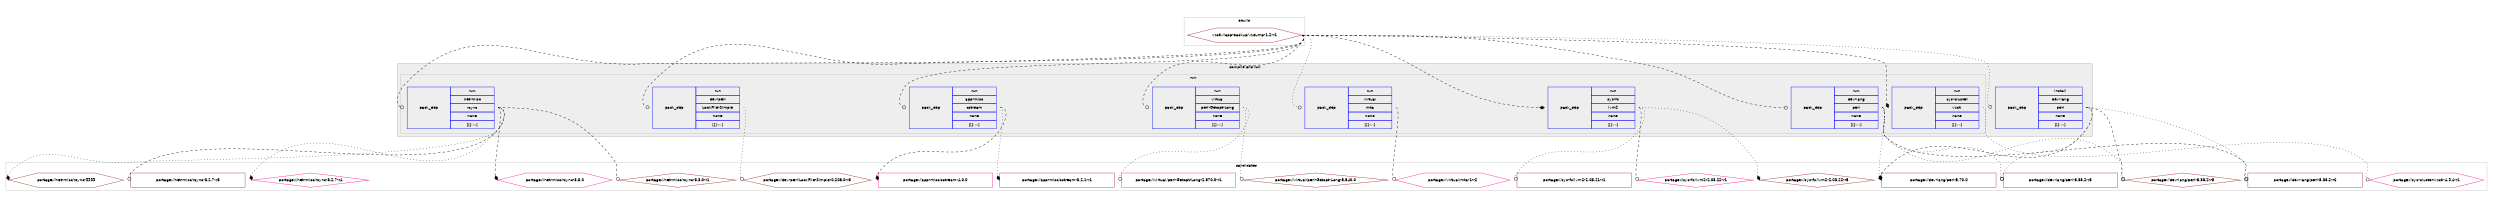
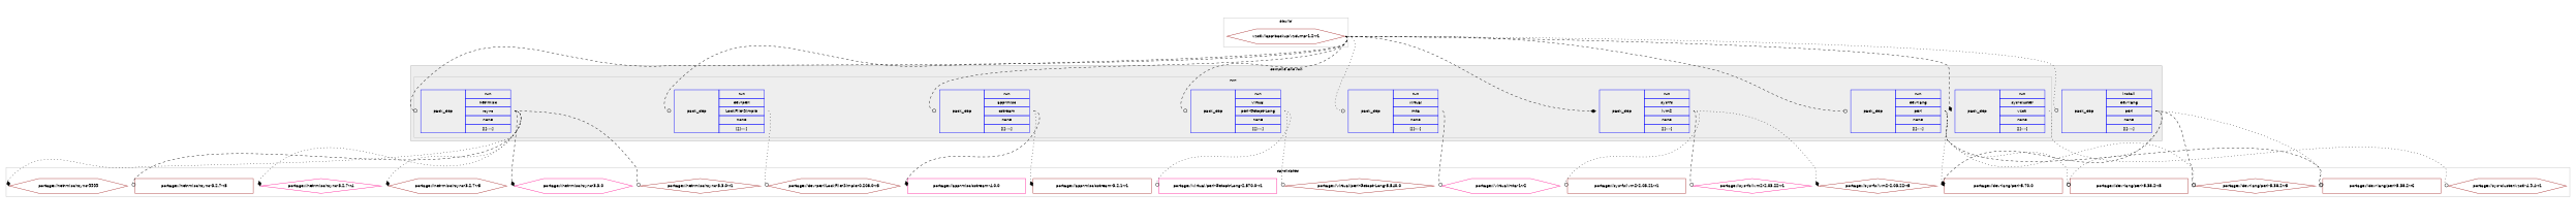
  digraph {
    compound=true
    concentrate=true
    fontname=Helvetica
    fontsize=10
    newrank=true
    rankdir=TB
    ranksep=1.5
    node [color=brown fontname=Helvetica fontsize=10 shape=none]
    edge [arrowhead=odot headport=w style=dotted tailport=e weight=100]
    n1 [label="vzctl://app-backup/vzdump-1.2-r1" shape=hexagon width=4]
    n2 [color=blue label=<<TABLE BORDER="0" CELLBORDER="1" CELLSPACING="0" CELLPADDING="4" WIDTH="220"><TR><TD ROWSPAN="6" CELLPADDING="30">pack_dep</TD></TR><TR><TD WIDTH="110">install</TD></TR><TR><TD>dev-lang</TD></TR><TR><TD>perl</TD></TR><TR><TD>none</TD></TR><TR><TD>[[],,,,]</TD></TR></TABLE>>]
    n3 [color=blue label=<<TABLE BORDER="0" CELLBORDER="1" CELLSPACING="0" CELLPADDING="4" WIDTH="220"><TR><TD ROWSPAN="6" CELLPADDING="30">pack_dep</TD></TR><TR><TD WIDTH="110">run</TD></TR><TR><TD>app-misc</TD></TR><TR><TD>cstream</TD></TR><TR><TD>none</TD></TR><TR><TD>[[],,,,]</TD></TR></TABLE>>]
    n4 [color=blue label=<<TABLE BORDER="0" CELLBORDER="1" CELLSPACING="0" CELLPADDING="4" WIDTH="220"><TR><TD ROWSPAN="6" CELLPADDING="30">pack_dep</TD></TR><TR><TD WIDTH="110">run</TD></TR><TR><TD>dev-lang</TD></TR><TR><TD>perl</TD></TR><TR><TD>none</TD></TR><TR><TD>[[],,,,]</TD></TR></TABLE>>]
    n5 [color=blue label=<<TABLE BORDER="0" CELLBORDER="1" CELLSPACING="0" CELLPADDING="4" WIDTH="220"><TR><TD ROWSPAN="6" CELLPADDING="30">pack_dep</TD></TR><TR><TD WIDTH="110">run</TD></TR><TR><TD>dev-perl</TD></TR><TR><TD>LockFile-Simple</TD></TR><TR><TD>none</TD></TR><TR><TD>[[],,,,]</TD></TR></TABLE>>]
    n6 [color=blue label=<<TABLE BORDER="0" CELLBORDER="1" CELLSPACING="0" CELLPADDING="4" WIDTH="220"><TR><TD ROWSPAN="6" CELLPADDING="30">pack_dep</TD></TR><TR><TD WIDTH="110">run</TD></TR><TR><TD>net-misc</TD></TR><TR><TD>rsync</TD></TR><TR><TD>none</TD></TR><TR><TD>[[],,,,]</TD></TR></TABLE>>]
    n7 [color=blue label=<<TABLE BORDER="0" CELLBORDER="1" CELLSPACING="0" CELLPADDING="4" WIDTH="220"><TR><TD ROWSPAN="6" CELLPADDING="30">pack_dep</TD></TR><TR><TD WIDTH="110">run</TD></TR><TR><TD>sys-cluster</TD></TR><TR><TD>vzctl</TD></TR><TR><TD>none</TD></TR><TR><TD>[[],,,,]</TD></TR></TABLE>>]
    n8 [color=blue label=<<TABLE BORDER="0" CELLBORDER="1" CELLSPACING="0" CELLPADDING="4" WIDTH="220"><TR><TD ROWSPAN="6" CELLPADDING="30">pack_dep</TD></TR><TR><TD WIDTH="110">run</TD></TR><TR><TD>sys-fs</TD></TR><TR><TD>lvm2</TD></TR><TR><TD>none</TD></TR><TR><TD>[[],,,,]</TD></TR></TABLE>>]
    n9 [color=blue label=<<TABLE BORDER="0" CELLBORDER="1" CELLSPACING="0" CELLPADDING="4" WIDTH="220"><TR><TD ROWSPAN="6" CELLPADDING="30">pack_dep</TD></TR><TR><TD WIDTH="110">run</TD></TR><TR><TD>virtual</TD></TR><TR><TD>mta</TD></TR><TR><TD>none</TD></TR><TR><TD>[[],,,,]</TD></TR></TABLE>>]
    n10 [color=blue label=<<TABLE BORDER="0" CELLBORDER="1" CELLSPACING="0" CELLPADDING="4" WIDTH="220"><TR><TD ROWSPAN="6" CELLPADDING="30">pack_dep</TD></TR><TR><TD WIDTH="110">run</TD></TR><TR><TD>virtual</TD></TR><TR><TD>perl-Getopt-Long</TD></TR><TR><TD>none</TD></TR><TR><TD>[[],,,,]</TD></TR></TABLE>>]
    n11 [label="portage://dev-lang/perl-5.70.0" shape=box width=4]
    n12 [label="portage://dev-lang/perl-5.38.2-r6" shape=box width=4]
    n13 [label="portage://dev-lang/perl-5.38.2-r5" shape=diamond width=4]
    n14 [label="portage://dev-lang/perl-5.38.2-r3" shape=box width=4]
    n15 [color=deeppink label="portage://app-misc/cstream-4.0.0" shape=box width=4]
    n16 [label="portage://app-misc/cstream-3.2.1-r1" shape=box width=4]
    n17 [label="portage://dev-perl/LockFile-Simple-0.208.0-r3" shape=hexagon width=4]
    n18 [label="portage://net-misc/rsync-9999" shape=hexagon width=4]
    n19 [label="portage://net-misc/rsync-3.3.0-r1" shape=diamond width=4]
    n20 [color=deeppink label="portage://net-misc/rsync-3.3.0" shape=hexagon width=4]
+   n21 [label="portage://net-misc/rsync-3.2.7-r5" shape=hexagon width=4]
    n22 [color=deeppink label="portage://net-misc/rsync-3.2.7-r4" shape=diamond width=4]
    n23 [label="portage://net-misc/rsync-3.2.7-r3" shape=box width=4]
-   n24 [color=deeppink label="portage://sys-cluster/vzctl-4.9.4-r1" shape=hexagon width=4]
+   n24 [label="portage://sys-cluster/vzctl-4.9.4-r1" shape=hexagon width=4]
    n25 [label="portage://sys-fs/lvm2-2.03.22-r5" shape=diamond width=4]
    n26 [color=deeppink label="portage://sys-fs/lvm2-2.03.22-r1" shape=diamond width=4]
    n27 [label="portage://sys-fs/lvm2-2.03.21-r1" shape=box width=4]
    n28 [color=deeppink label="portage://virtual/mta-1-r2" shape=hexagon width=4]
    n29 [color=deeppink label="portage://virtual/perl-Getopt-Long-2.570.0-r1" shape=box width=4]
    n30 [label="portage://virtual/perl-Getopt-Long-5.540.0" shape=diamond width=4]
    subgraph cluster_1 {
      color=gray
      label=<<i>ebuild</i>>
      n1
    }
    subgraph cluster_2 {
      color=gray
      label=<<i>dependencies</i>>
      subgraph cluster_3 {
        color=gray
        fillcolor="#eeeeee"
        label=<<i>compile</i>>
        style=filled
        subgraph sub_4 {
          color=gray
          fillcolor="#eeeeee"
          label=<<i>compile</i>>
          style=filled
          n2
        }
      }
      subgraph cluster_5 {
        color=gray
        fillcolor="#eeeeee"
        label=<<i>compile and run</i>>
        style=filled
      }
      subgraph cluster_6 {
        color=gray
        fillcolor="#eeeeee"
        label=<<i>run</i>>
        style=filled
        subgraph sub_7 {
          color=gray
          fillcolor="#eeeeee"
          label=<<i>run</i>>
          style=filled
          n3
        }
        subgraph sub_8 {
          color=gray
          fillcolor="#eeeeee"
          label=<<i>run</i>>
          style=filled
          n4
        }
        subgraph sub_9 {
          color=gray
          fillcolor="#eeeeee"
          label=<<i>run</i>>
          style=filled
          n5
        }
        subgraph sub_10 {
          color=gray
          fillcolor="#eeeeee"
          label=<<i>run</i>>
          style=filled
          n6
        }
        subgraph sub_11 {
          color=gray
          fillcolor="#eeeeee"
          label=<<i>run</i>>
          style=filled
          n7
        }
        subgraph sub_12 {
          color=gray
          fillcolor="#eeeeee"
          label=<<i>run</i>>
          style=filled
          n8
        }
        subgraph sub_13 {
          color=gray
          fillcolor="#eeeeee"
          label=<<i>run</i>>
          style=filled
          n9
        }
        subgraph sub_14 {
          color=gray
          fillcolor="#eeeeee"
          label=<<i>run</i>>
          style=filled
          n10
        }
      }
    }
    subgraph cluster_15 {
      color=gray
      label=<<i>candidates</i>>
      rank=same
      subgraph sub_16 {
        color=black
        label=<<i>candidates</i>>
        nodesep=1
        rank=same
        n11
        n12
        n13
        n14
      }
      subgraph sub_17 {
        color=black
        label=<<i>candidates</i>>
        nodesep=1
        rank=same
        n15
        n16
      }
      subgraph sub_18 {
        color=black
        label=<<i>candidates</i>>
        nodesep=1
        rank=same
        n11
        n12
        n13
        n14
      }
      subgraph sub_19 {
        color=black
        label=<<i>candidates</i>>
        nodesep=1
        rank=same
        n17
      }
      subgraph sub_20 {
        color=black
        label=<<i>candidates</i>>
        nodesep=1
        rank=same
        n18
        n19
        n20
+       n21
        n22
        n23
      }
      subgraph sub_21 {
        color=black
        label=<<i>candidates</i>>
        nodesep=1
        rank=same
        n24
      }
      subgraph sub_22 {
        color=black
        label=<<i>candidates</i>>
        nodesep=1
        rank=same
        n25
        n26
        n27
      }
      subgraph sub_23 {
        color=black
        label=<<i>candidates</i>>
        nodesep=1
        rank=same
        n28
      }
      subgraph sub_24 {
        color=black
        label=<<i>candidates</i>>
        nodesep=1
        rank=same
        n29
        n30
      }
    }
    n1 -> n2 [weight=20]
    n1 -> n3 [style=dashed weight=20]
    n1 -> n4 [style=dashed weight=20]
    n1 -> n5 [style=dashed weight=20]
    n1 -> n6 [style=dashed weight=20]
    n1 -> n7 [arrowhead=diamond style=dashed weight=20]
    n1 -> n8 [arrowhead=diamond style=dashed weight=20]
    n1 -> n9 [weight=20]
    n1 -> n10 [style=dashed weight=20]
    n2 -> n11 [arrowhead=diamond style=dashed]
    n2 -> n12
    n2 -> n13 [style=dashed]
    n2 -> n14
    n3 -> n15 [arrowhead=diamond style=dashed]
    n3 -> n16 [arrowhead=diamond]
    n4 -> n11 [arrowhead=diamond]
    n4 -> n12 [style=dashed]
    n4 -> n13
    n4 -> n14
    n5 -> n17
    n6 -> n18 [arrowhead=diamond]
    n6 -> n19 [style=dashed]
    n6 -> n20 [arrowhead=diamond style=dashed]
+   n6 -> n21 [arrowhead=diamond]
    n6 -> n22 [arrowhead=diamond]
    n6 -> n23 [style=dashed]
    n7 -> n24
    n8 -> n25 [arrowhead=diamond]
    n8 -> n26 [style=dashed]
    n8 -> n27
    n9 -> n28 [style=dashed]
    n10 -> n29
    n10 -> n30
  }
